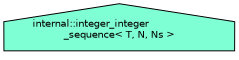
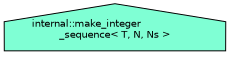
  digraph {
    rankdir=LR
-   n1 [color=black fillcolor=aquamarine fontname=Helvetica fontsize=10 height=0.2 label="internal::integer_integer\l_sequence\< T, N, Ns \>" shape=house style=filled width=0.4]
+   n1 [color=black fillcolor=aquamarine fontname=Helvetica fontsize=10 height=0.2 label="internal::make_integer\l_sequence\< T, N, Ns \>" shape=house style=filled width=0.4]
  }
